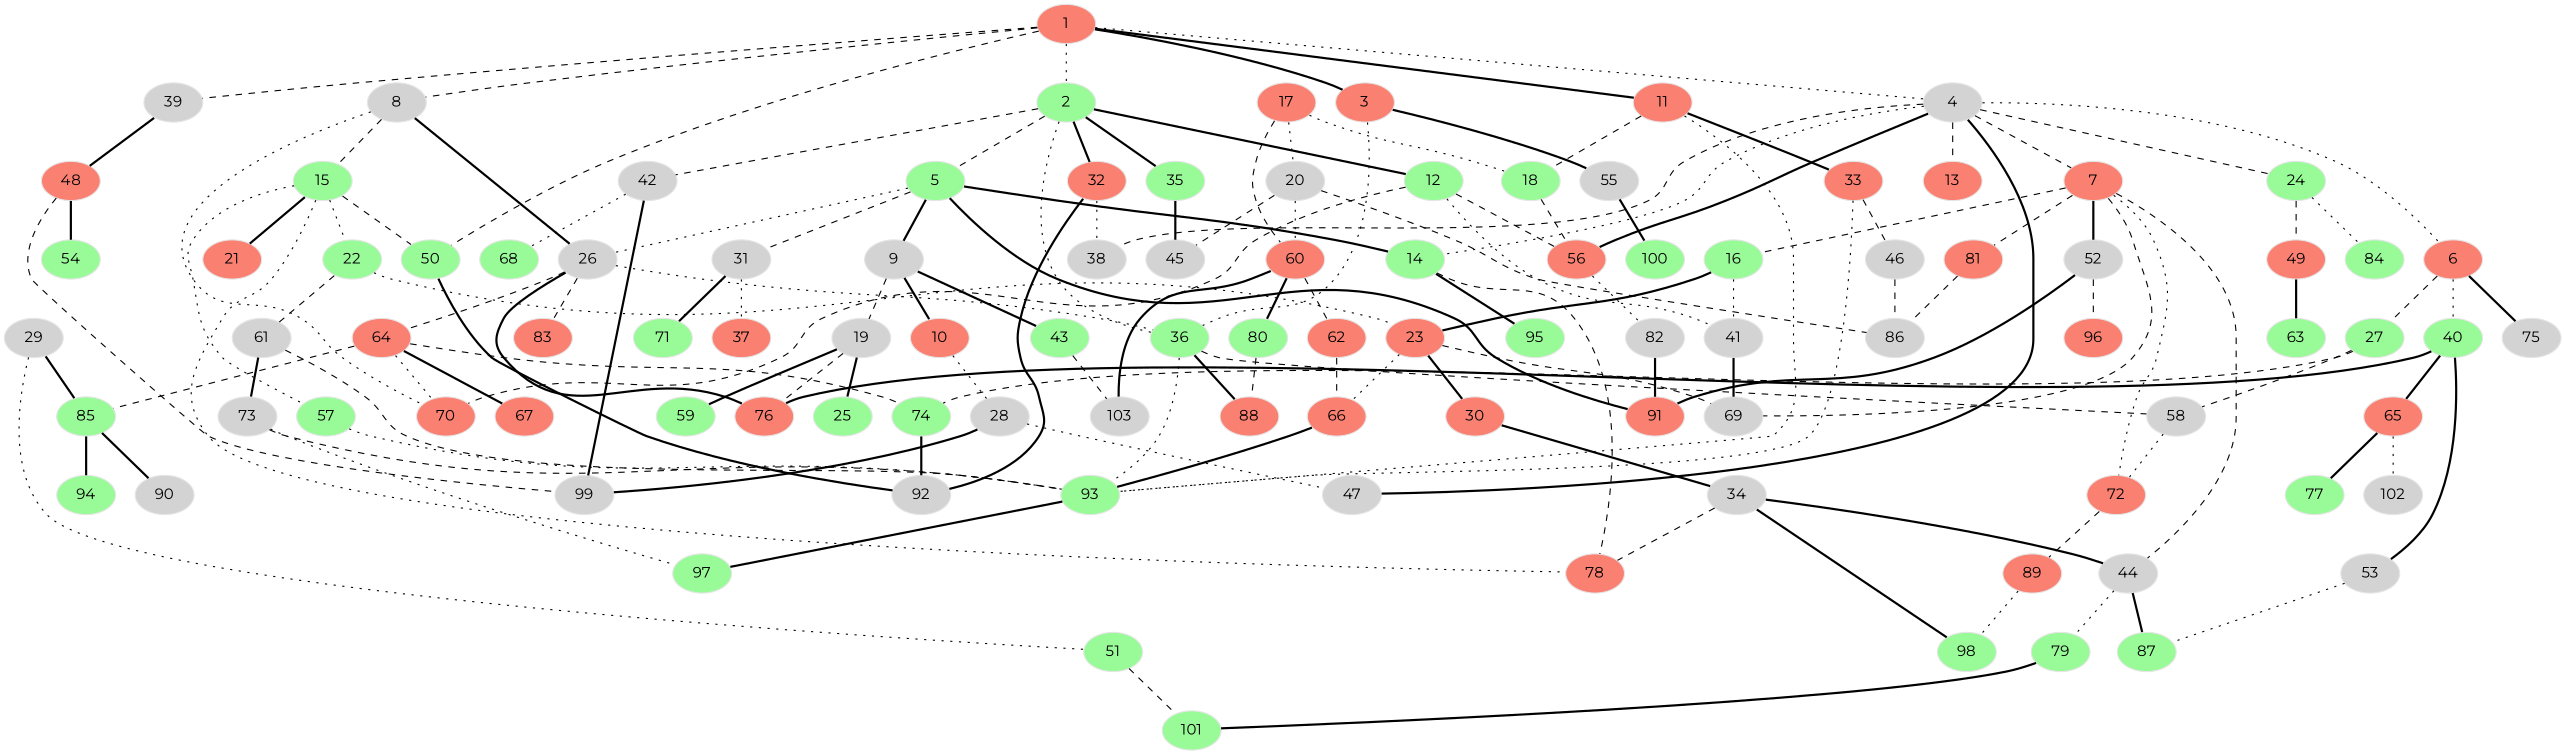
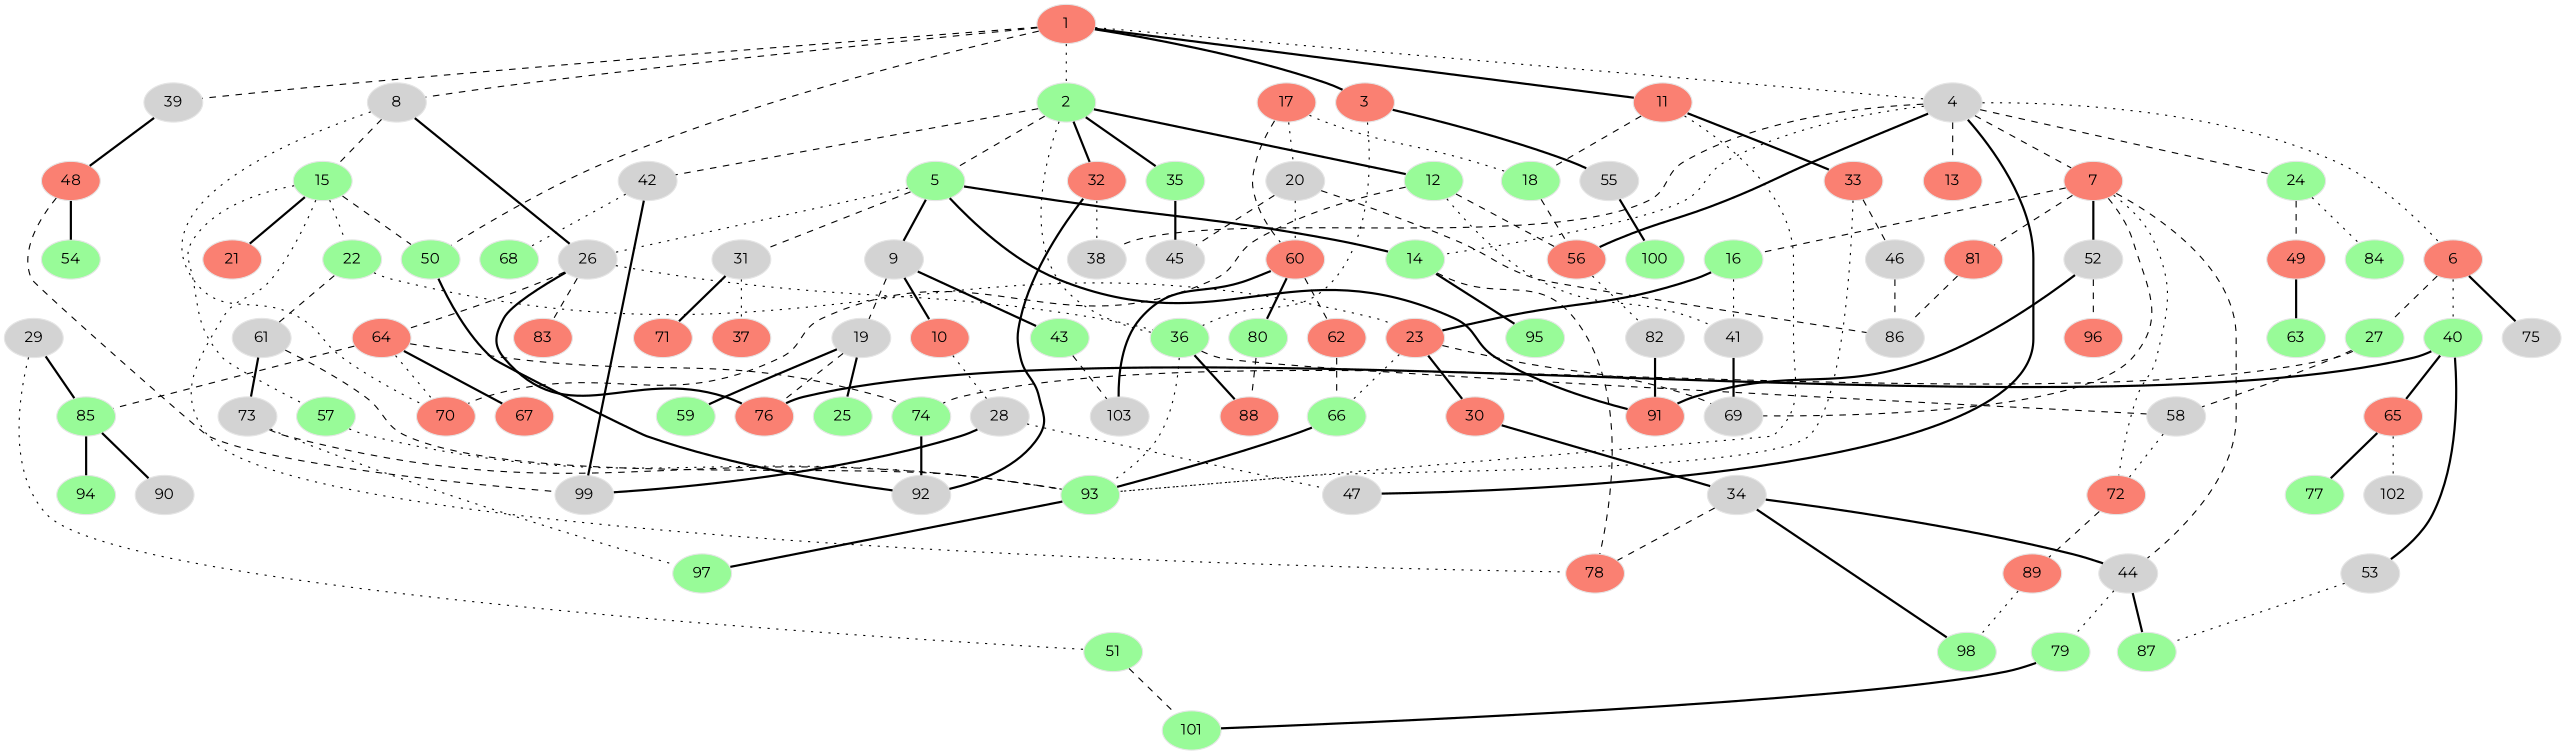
  graph {
    fontname=Montserrat
    node [color=gray90 fillcolor=palegreen fontname=Montserrat style=filled]
    edge [fontname=Montserrat style=bold]
    1 [fillcolor=salmon]
    2
    3 [fillcolor=salmon]
    4 [fillcolor=lightgrey]
    8 [fillcolor=lightgrey]
    11 [fillcolor=salmon]
    39 [fillcolor=lightgrey]
    50
    5
    12
    32 [fillcolor=salmon]
    35
    36
    42 [fillcolor=lightgrey]
    55 [fillcolor=lightgrey]
    6 [fillcolor=salmon]
    7 [fillcolor=salmon]
    13 [fillcolor=salmon]
    14
    24
    38 [fillcolor=lightgrey]
    47 [fillcolor=lightgrey]
    56 [fillcolor=salmon]
    26 [fillcolor=lightgrey]
    15
    70 [fillcolor=salmon]
    18
    33 [fillcolor=salmon]
    93
    48 [fillcolor=salmon]
    92 [fillcolor=lightgrey]
    9 [fillcolor=lightgrey]
    31 [fillcolor=lightgrey]
    91 [fillcolor=salmon]
    41 [fillcolor=lightgrey]
    45 [fillcolor=lightgrey]
    58 [fillcolor=lightgrey]
    88 [fillcolor=salmon]
    99 [fillcolor=lightgrey]
    68
    100
    27
    40
    75 [fillcolor=lightgrey]
    16
    44 [fillcolor=lightgrey]
    52 [fillcolor=lightgrey]
    69 [fillcolor=lightgrey]
    72 [fillcolor=salmon]
    81 [fillcolor=salmon]
    78 [fillcolor=salmon]
    95
    49 [fillcolor=salmon]
    84
    82 [fillcolor=lightgrey]
    10 [fillcolor=salmon]
    19 [fillcolor=lightgrey]
    43
    76 [fillcolor=salmon]
    64 [fillcolor=salmon]
    83 [fillcolor=salmon]
    37 [fillcolor=salmon]
-   71
+   71 [fillcolor=salmon]
    74
    53 [fillcolor=lightgrey]
    65 [fillcolor=salmon]
    23 [fillcolor=salmon]
    79
    87
    96 [fillcolor=salmon]
    89 [fillcolor=salmon]
    86 [fillcolor=lightgrey]
    21 [fillcolor=salmon]
    22
    57
    28 [fillcolor=lightgrey]
    25
    59
    103 [fillcolor=lightgrey]
    46 [fillcolor=lightgrey]
    97
    61 [fillcolor=lightgrey]
    17 [fillcolor=salmon]
    20 [fillcolor=lightgrey]
    60 [fillcolor=salmon]
    30 [fillcolor=salmon]
-   66 [fillcolor=salmon]
+   66
    62 [fillcolor=salmon]
    80
    73 [fillcolor=lightgrey]
    34 [fillcolor=lightgrey]
    63
    29 [fillcolor=lightgrey]
    51
    85
    67 [fillcolor=salmon]
    101
    90 [fillcolor=lightgrey]
    94
    98
    54
    77
    102 [fillcolor=lightgrey]
    1 -- 2 [style=dotted]
    1 -- 3
    1 -- 4 [style=dotted]
    1 -- 8 [style=dashed]
    1 -- 11
    1 -- 39 [style=dashed]
    1 -- 50 [style=dashed]
    2 -- 5 [style=dashed]
    2 -- 12
    2 -- 32
    2 -- 35
    2 -- 36 [style=dotted]
    2 -- 42 [style=dashed]
    3 -- 36 [style=dotted]
    3 -- 55
    4 -- 6 [style=dotted]
    4 -- 7 [style=dashed]
    4 -- 13 [style=dashed]
    4 -- 14 [style=dotted]
    4 -- 24 [style=dashed]
    4 -- 38 [style=dashed]
    4 -- 47
    4 -- 56
    8 -- 26
    8 -- 15 [style=dashed]
    8 -- 70 [style=dotted]
    11 -- 18 [style=dashed]
    11 -- 33
    11 -- 93 [style=dotted]
    39 -- 48
    50 -- 92
    5 -- 14
    5 -- 26 [style=dotted]
    5 -- 9
    5 -- 31 [style=dashed]
    5 -- 91
    12 -- 56 [style=dashed]
    12 -- 70 [style=dashed]
    12 -- 41 [style=dotted]
    32 -- 38 [style=dotted]
    32 -- 92
    35 -- 45
    36 -- 93 [style=dotted]
    36 -- 58 [style=dashed]
    36 -- 88
    42 -- 99
    42 -- 68 [style=dotted]
    55 -- 100
    6 -- 27 [style=dashed]
    6 -- 40 [style=dotted]
    6 -- 75
    7 -- 16 [style=dashed]
    7 -- 44 [style=dashed]
    7 -- 52
    7 -- 69 [style=dashed]
    7 -- 72 [style=dotted]
    7 -- 81 [style=dashed]
    14 -- 78 [style=dashed]
    14 -- 95
    24 -- 49 [style=dashed]
    24 -- 84 [style=dotted]
    56 -- 82 [style=dotted]
    26 -- 36 [style=dotted]
    26 -- 76
    26 -- 64 [style=dashed]
    26 -- 83 [style=dashed]
    15 -- 50 [style=dashed]
    15 -- 78 [style=dotted]
    15 -- 21
    15 -- 22 [style=dotted]
    15 -- 57 [style=dotted]
    18 -- 56 [style=dashed]
    33 -- 93 [style=dotted]
    33 -- 46 [style=dashed]
    93 -- 97
    48 -- 99 [style=dashed]
    48 -- 54
    9 -- 10
    9 -- 19 [style=dashed]
    9 -- 43
    31 -- 37 [style=dotted]
    31 -- 71
    41 -- 69
    58 -- 72 [style=dotted]
    27 -- 58 [style=dashed]
    27 -- 74 [style=dashed]
    40 -- 76
    40 -- 53
    40 -- 65
    16 -- 41 [style=dotted]
    16 -- 23
    44 -- 79 [style=dotted]
    44 -- 87
    52 -- 91
    52 -- 96 [style=dashed]
    72 -- 89 [style=dashed]
    81 -- 86 [style=dashed]
    49 -- 63
    82 -- 91
    10 -- 28 [style=dotted]
    19 -- 76 [style=dashed]
    19 -- 25
    19 -- 59
    43 -- 103 [style=dashed]
    64 -- 70 [style=dotted]
    64 -- 74 [style=dashed]
    64 -- 85 [style=dashed]
    64 -- 67
    74 -- 92
    53 -- 87 [style=dotted]
    65 -- 77
    65 -- 102 [style=dotted]
    23 -- 69 [style=dashed]
    23 -- 30
    23 -- 66 [style=dotted]
    79 -- 101
    89 -- 98 [style=dotted]
    22 -- 23 [style=dotted]
    22 -- 61 [style=dashed]
    57 -- 93 [style=dotted]
    28 -- 47 [style=dotted]
    28 -- 99
    46 -- 86 [style=dashed]
    61 -- 93 [style=dashed]
    61 -- 73
    17 -- 18 [style=dotted]
    17 -- 20 [style=dotted]
    17 -- 60 [style=dashed]
    20 -- 45 [style=dashed]
    20 -- 86 [style=dashed]
    20 -- 60 [style=dotted]
    60 -- 103
    60 -- 62 [style=dashed]
    60 -- 80
    30 -- 34
    66 -- 93
    62 -- 66 [style=dashed]
    80 -- 88 [style=dashed]
    73 -- 93 [style=dashed]
    73 -- 97 [style=dotted]
    34 -- 44
    34 -- 78 [style=dashed]
    34 -- 98
    29 -- 51 [style=dotted]
    29 -- 85
    51 -- 101 [style=dashed]
    85 -- 90
    85 -- 94
  }
